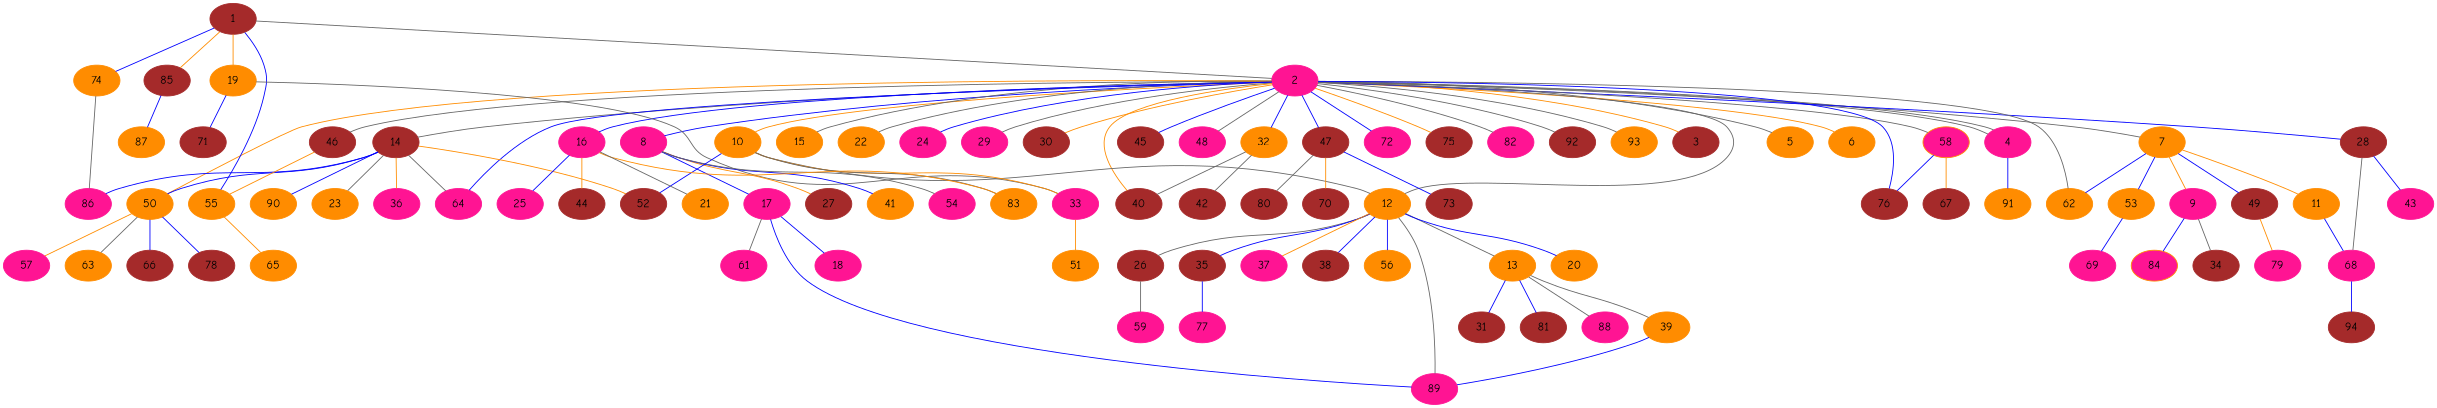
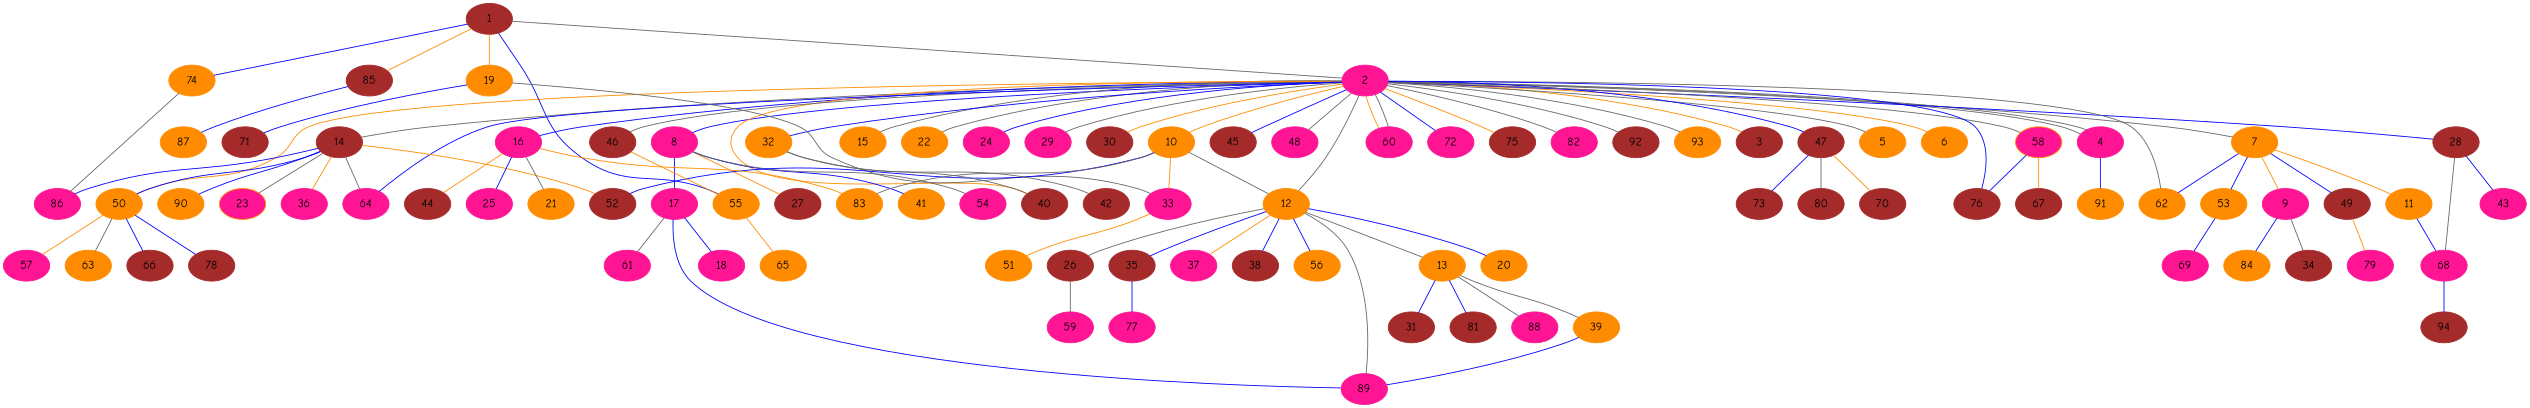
  graph {
    fontname="Comic Neue"
    node [color=brown fontname="Comic Neue" style=filled]
    edge [color=blue fontname="Comic Neue"]
    2 [color=deeppink]
    1
    19 [color=darkorange]
    55 [color=darkorange]
    74 [color=darkorange]
    85
    3
    4 [color=deeppink]
    5 [color=darkorange]
    6 [color=darkorange]
    7 [color=darkorange]
    8 [color=deeppink]
    10 [color=darkorange]
    12 [color=darkorange]
    14
    15 [color=darkorange]
    16 [color=deeppink]
    22 [color=darkorange]
    24 [color=deeppink]
    28
    29 [color=deeppink]
    30
    32 [color=darkorange]
    40
    45
    46
    47
    48 [color=deeppink]
    50 [color=darkorange]
    58 [color=darkorange fillcolor=deeppink]
+   60 [color=deeppink]
    62 [color=darkorange]
    64 [color=deeppink]
    72 [color=deeppink]
    75
    76
    82 [color=deeppink]
    92
    93 [color=darkorange]
    33 [color=deeppink]
    71
    65 [color=darkorange]
    86 [color=deeppink]
    87 [color=darkorange]
    91 [color=darkorange]
    9 [color=deeppink]
    11 [color=darkorange]
    49
    53 [color=darkorange]
    17 [color=deeppink]
    27
    41 [color=darkorange]
    54 [color=deeppink]
    52
    83 [color=darkorange]
    13 [color=darkorange]
    20 [color=darkorange]
    26
    35
    37 [color=deeppink]
    38
    56 [color=darkorange]
    89 [color=deeppink]
-   23 [color=darkorange]
+   23 [color=darkorange fillcolor=deeppink]
    36 [color=deeppink]
    90 [color=darkorange]
    21 [color=darkorange]
    25 [color=deeppink]
    44
    68 [color=deeppink]
    43 [color=deeppink]
    42
    70
    73
    80
    57 [color=deeppink]
    63 [color=darkorange]
    66
    78
    67
    34
-   84 [color=darkorange fillcolor=deeppink]
+   84 [color=darkorange]
    79 [color=deeppink]
    69 [color=deeppink]
    18 [color=deeppink]
    61 [color=deeppink]
    51 [color=darkorange]
    94
    31
    39 [color=darkorange]
    81
    88 [color=deeppink]
    59 [color=deeppink]
    77 [color=deeppink]
    2 -- 3 [color=darkorange]
    2 -- 4 [color=gray40]
    2 -- 4 [color=gray40]
    2 -- 5 [color=gray40]
    2 -- 6 [color=darkorange]
    2 -- 7 [color=gray40]
    2 -- 8
    2 -- 10 [color=darkorange]
    2 -- 12 [color=gray40]
    2 -- 14 [color=gray40]
    2 -- 15 [color=gray40]
    2 -- 16
    2 -- 22 [color=gray40]
    2 -- 24
    2 -- 28
    2 -- 29 [color=gray40]
    2 -- 30 [color=darkorange]
    2 -- 32
    2 -- 40 [color=darkorange]
    2 -- 45
    2 -- 46 [color=gray40]
    2 -- 47
    2 -- 48 [color=gray40]
    2 -- 50 [color=darkorange]
    2 -- 58 [color=gray40]
+   2 -- 60 [color=darkorange]
+   2 -- 60 [color=gray40]
    2 -- 62 [color=gray40]
    2 -- 64
    2 -- 72
    2 -- 75 [color=darkorange]
    2 -- 76
    2 -- 82 [color=gray40]
    2 -- 92 [color=gray40]
    2 -- 93 [color=gray40]
    1 -- 2 [color=gray40]
    1 -- 19 [color=darkorange]
    1 -- 55
    1 -- 74
    1 -- 85 [color=darkorange]
    19 -- 33 [color=gray40]
    19 -- 71
    55 -- 65 [color=darkorange]
    74 -- 86 [color=gray40]
    85 -- 87
    4 -- 91
    7 -- 62
    7 -- 9 [color=darkorange]
    7 -- 11 [color=darkorange]
    7 -- 49
    7 -- 53
    8 -- 17
    8 -- 27 [color=darkorange]
    8 -- 41
    8 -- 54 [color=gray40]
    10 -- 12 [color=gray40]
    10 -- 33 [color=darkorange]
    10 -- 52
    10 -- 83 [color=gray40]
    12 -- 13 [color=gray40]
    12 -- 20
    12 -- 26 [color=gray40]
    12 -- 35
    12 -- 37 [color=darkorange]
    12 -- 38
    12 -- 56
    12 -- 89 [color=gray40]
    14 -- 50
    14 -- 64 [color=gray40]
    14 -- 86
    14 -- 52 [color=darkorange]
    14 -- 23 [color=gray40]
    14 -- 36 [color=darkorange]
    14 -- 90
    16 -- 83 [color=darkorange]
    16 -- 21 [color=gray40]
    16 -- 25
    16 -- 44 [color=darkorange]
    28 -- 68 [color=gray40]
    28 -- 43
    32 -- 40 [color=gray40]
    32 -- 42 [color=gray40]
    46 -- 55 [color=darkorange]
    47 -- 70 [color=darkorange]
    47 -- 73
    47 -- 80 [color=gray40]
    50 -- 57 [color=darkorange]
    50 -- 63 [color=gray40]
    50 -- 66
    50 -- 78
    58 -- 76
    58 -- 67 [color=darkorange]
    33 -- 51 [color=darkorange]
    9 -- 34 [color=gray40]
    9 -- 84
    11 -- 68
    49 -- 79 [color=darkorange]
    53 -- 69
    17 -- 89
    17 -- 18
    17 -- 61 [color=gray40]
    13 -- 31
    13 -- 39 [color=gray40]
    13 -- 81
    13 -- 88 [color=gray40]
    26 -- 59 [color=gray40]
    35 -- 77
    68 -- 94
    39 -- 89
  }
